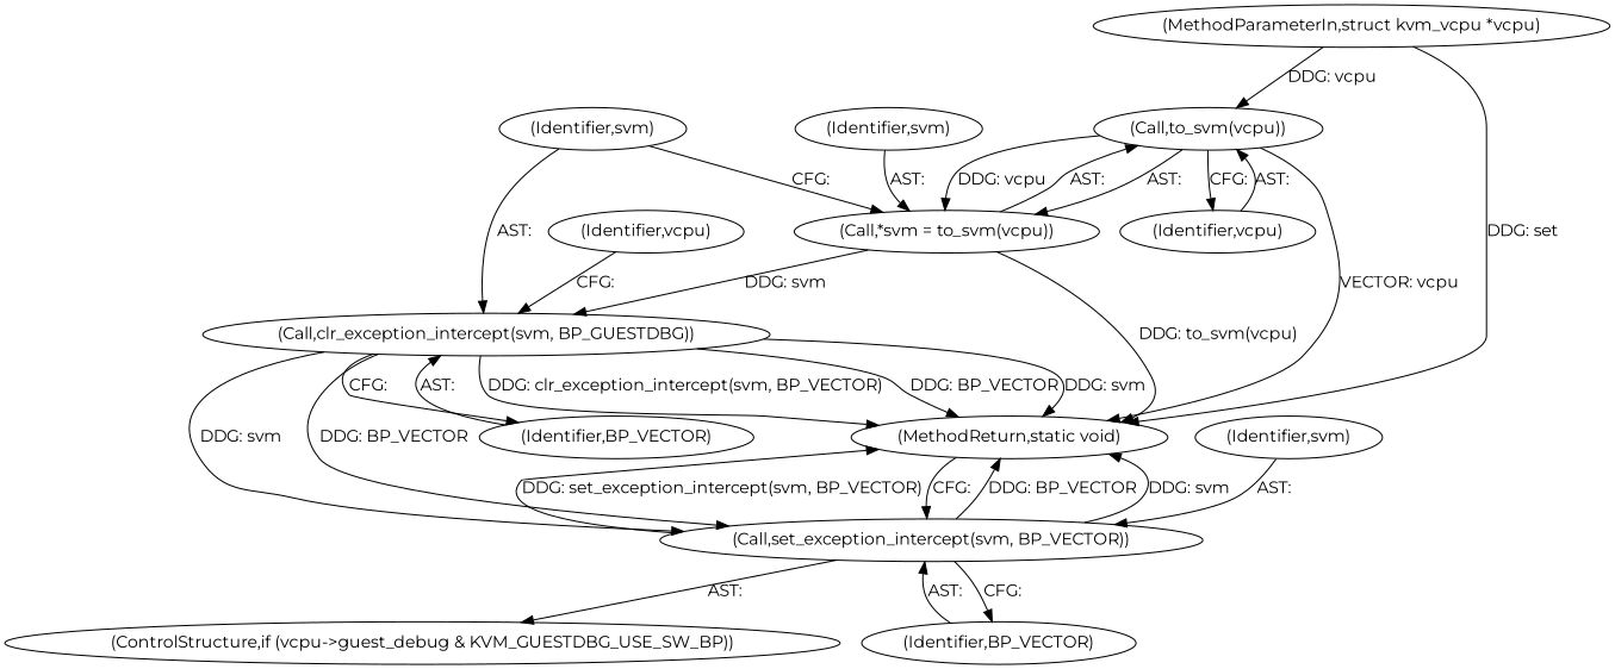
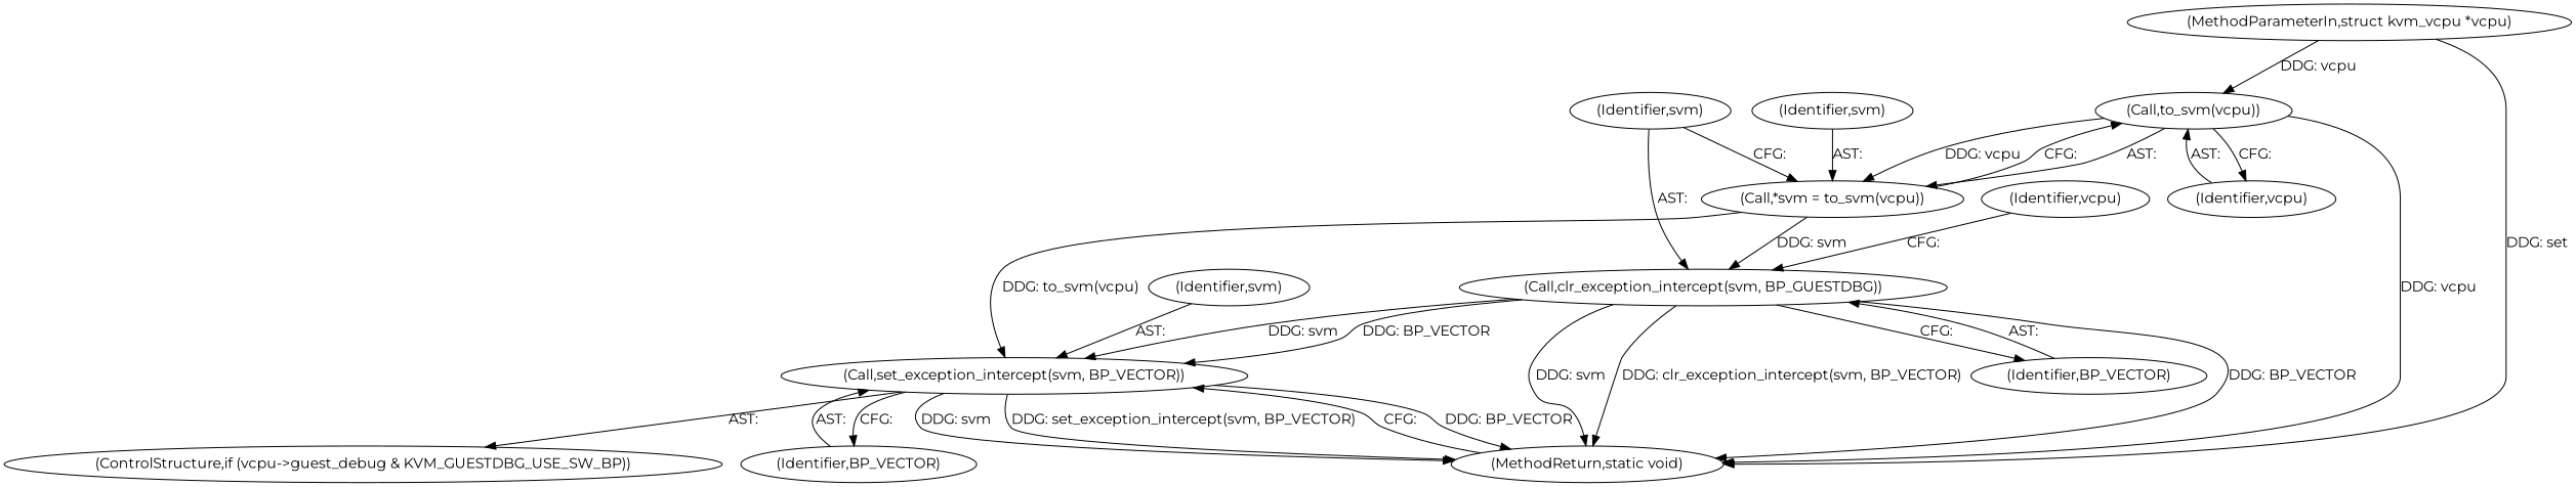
  digraph {
    fontname=Montserrat
    node [fontname=Montserrat]
    edge [fontname=Montserrat]
    n1 [label="(Call,to_svm(vcpu))"]
    n2 [label="(Call,*svm = to_svm(vcpu))"]
    n3 [label="(Identifier,vcpu)"]
    n4 [label="(MethodReturn,static void)"]
    n5 [label="(Call,clr_exception_intercept(svm, BP_GUESTDBG))"]
    n6 [label="(Call,set_exception_intercept(svm, BP_VECTOR))"]
    n7 [label="(MethodParameterIn,struct kvm_vcpu *vcpu)"]
    n8 [label="(Identifier,BP_VECTOR)"]
    n9 [label="(ControlStructure,if (vcpu->guest_debug & KVM_GUESTDBG_USE_SW_BP))"]
    n10 [label="(Identifier,BP_VECTOR)"]
    n11 [label="(Identifier,svm)"]
    n12 [label="(Identifier,svm)"]
    n13 [label="(Identifier,vcpu)"]
    n14 [label="(Identifier,svm)"]
    n1 -> n2 [label="AST: "]
    n1 -> n2 [label="DDG: vcpu"]
    n1 -> n3 [label="CFG: "]
-   n1 -> n4 [label="VECTOR: vcpu"]
-   n2 -> n1 [label="AST: "]
-   n2 -> n4 [label="DDG: to_svm(vcpu)"]
+   n1 -> n4 [label="DDG: vcpu"]
+   n2 -> n1 [label="CFG: "]
+   n2 -> n6 [label="DDG: to_svm(vcpu)"]
    n2 -> n5 [label="DDG: svm"]
    n3 -> n1 [label="AST: "]
    n4 -> n6 [label="CFG: "]
    n5 -> n4 [label="DDG: clr_exception_intercept(svm, BP_VECTOR)"]
    n5 -> n4 [label="DDG: BP_VECTOR"]
    n5 -> n4 [label="DDG: svm"]
    n5 -> n6 [label="DDG: svm"]
    n5 -> n6 [label="DDG: BP_VECTOR"]
    n5 -> n8 [label="CFG: "]
    n6 -> n4 [label="DDG: BP_VECTOR"]
    n6 -> n4 [label="DDG: svm"]
    n6 -> n4 [label="DDG: set_exception_intercept(svm, BP_VECTOR)"]
    n6 -> n9 [label="AST: "]
    n6 -> n10 [label="CFG: "]
    n7 -> n1 [label="DDG: vcpu"]
    n7 -> n4 [label="DDG: set"]
    n8 -> n5 [label="AST: "]
    n10 -> n6 [label="AST: "]
    n11 -> n2 [label="AST: "]
    n12 -> n6 [label="AST: "]
    n13 -> n5 [label="CFG: "]
    n14 -> n2 [label="CFG: "]
    n14 -> n5 [label="AST: "]
  }
